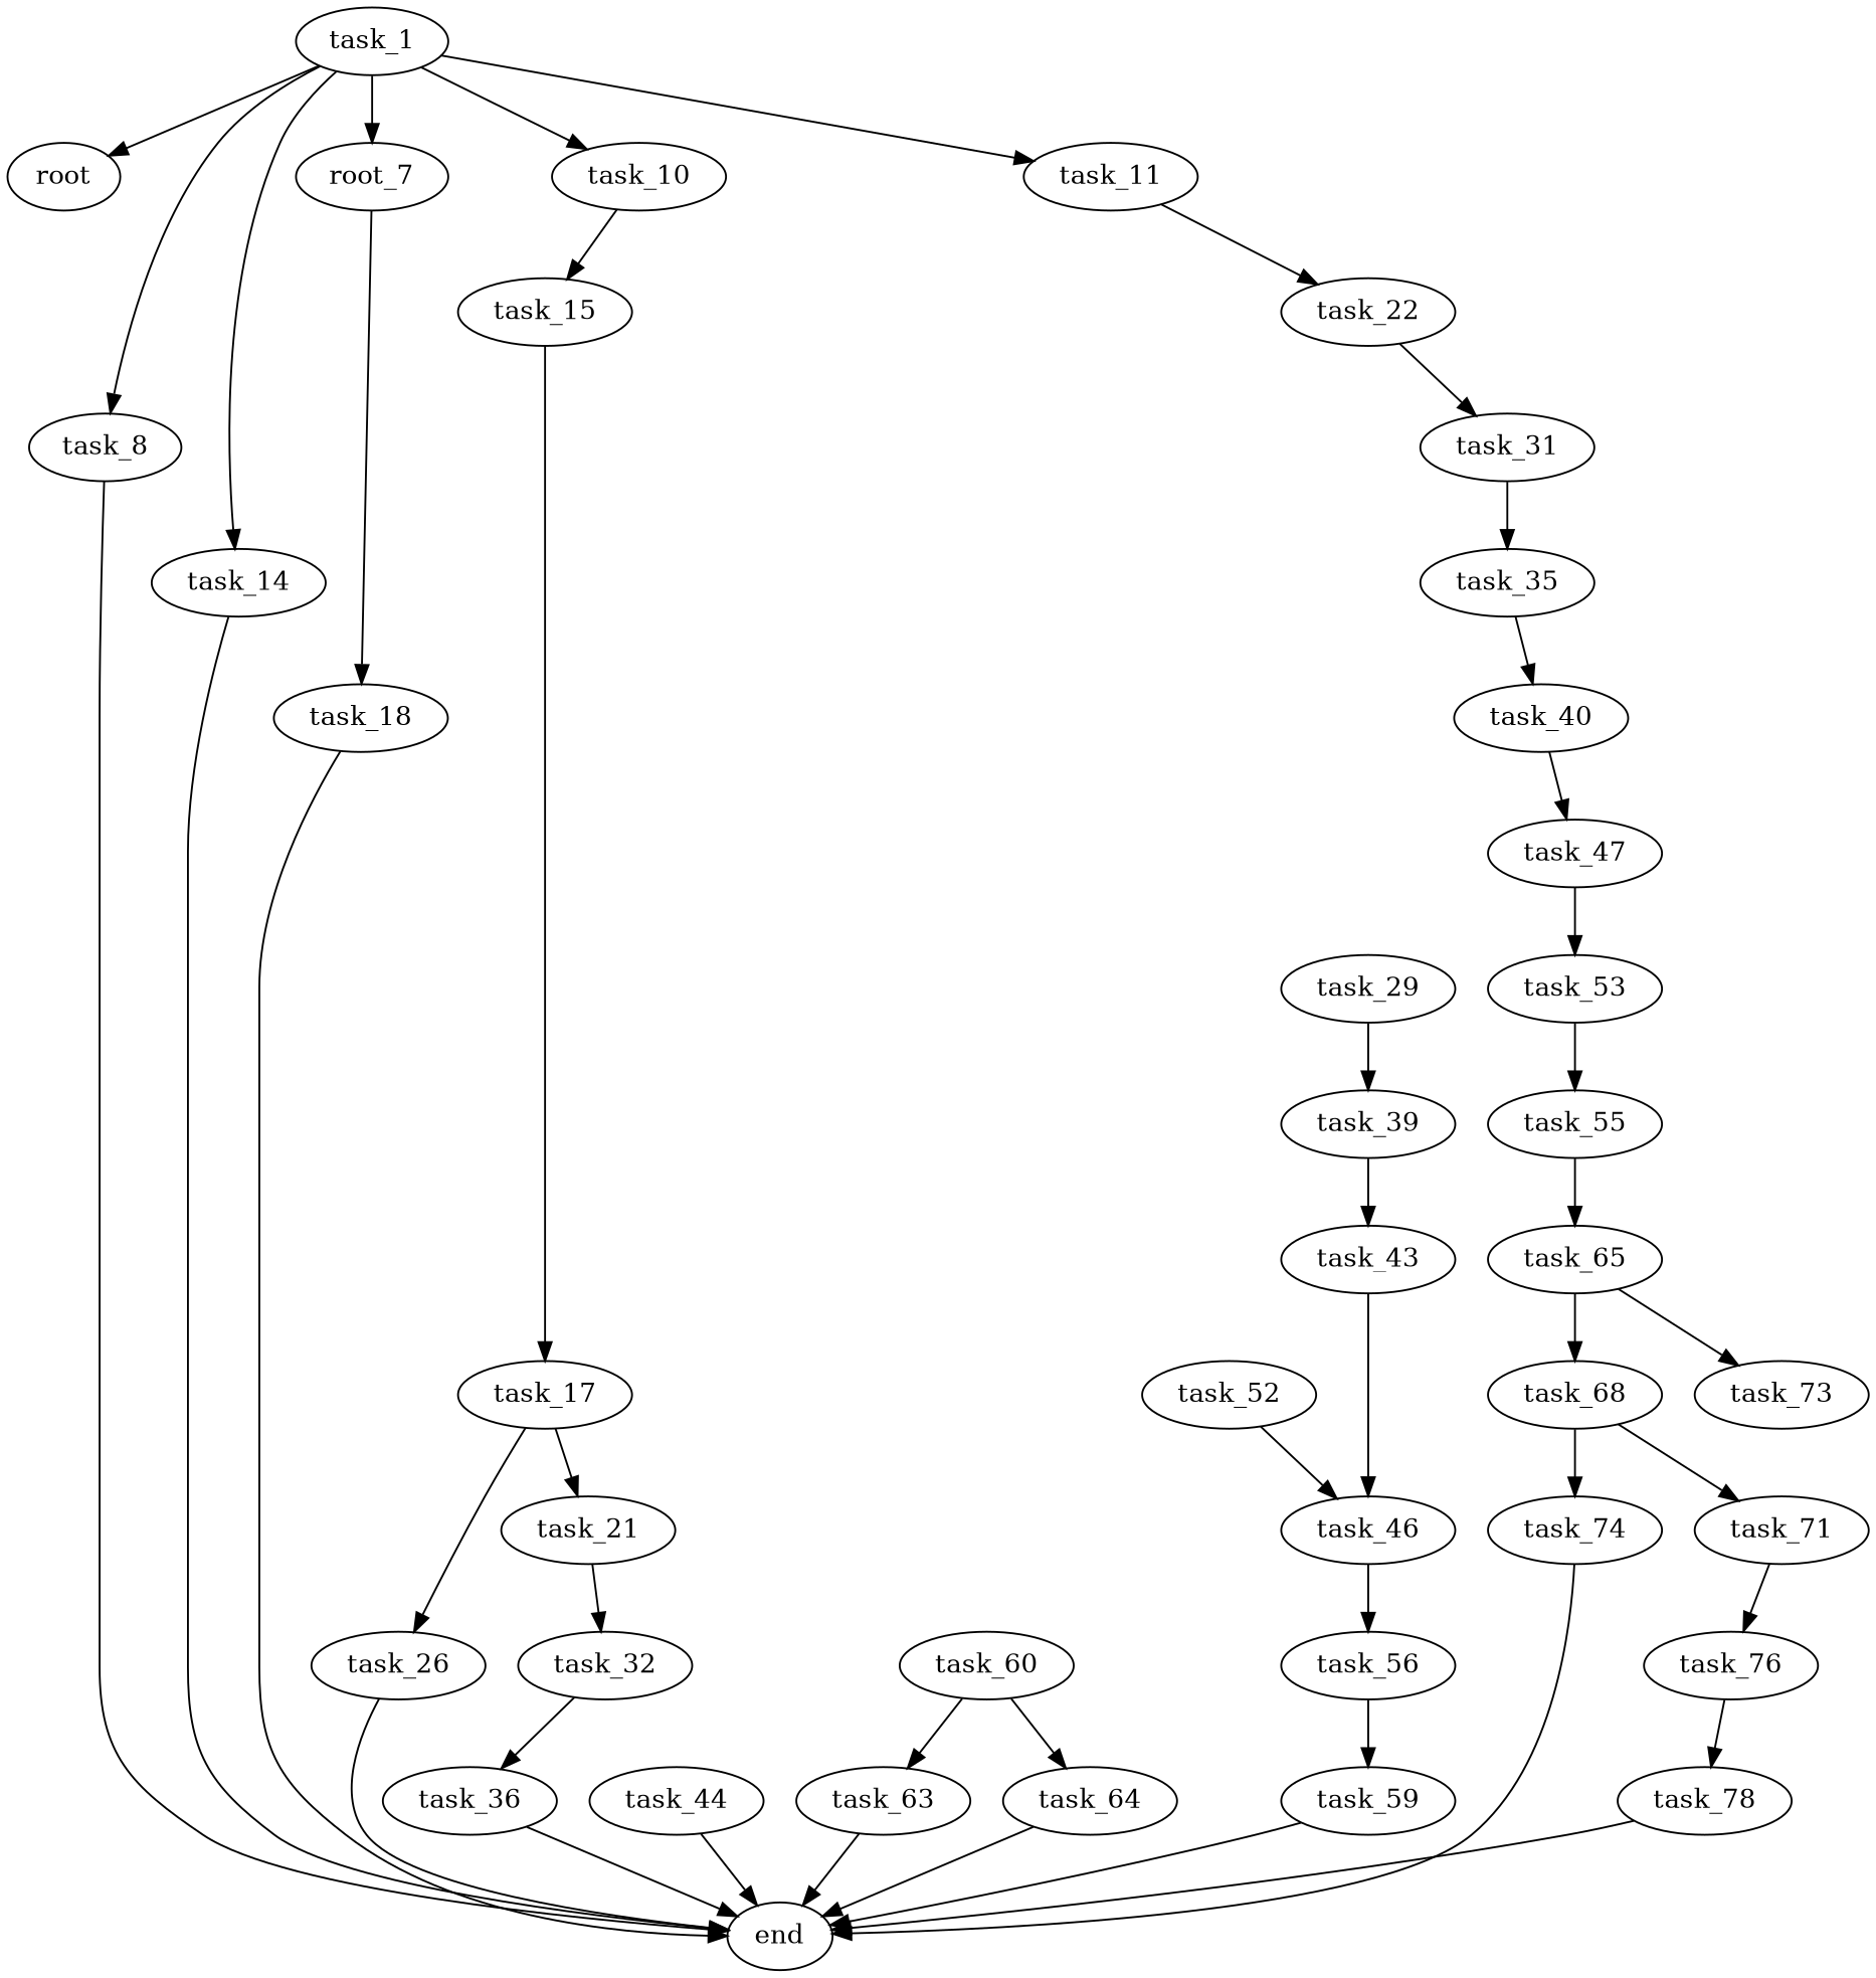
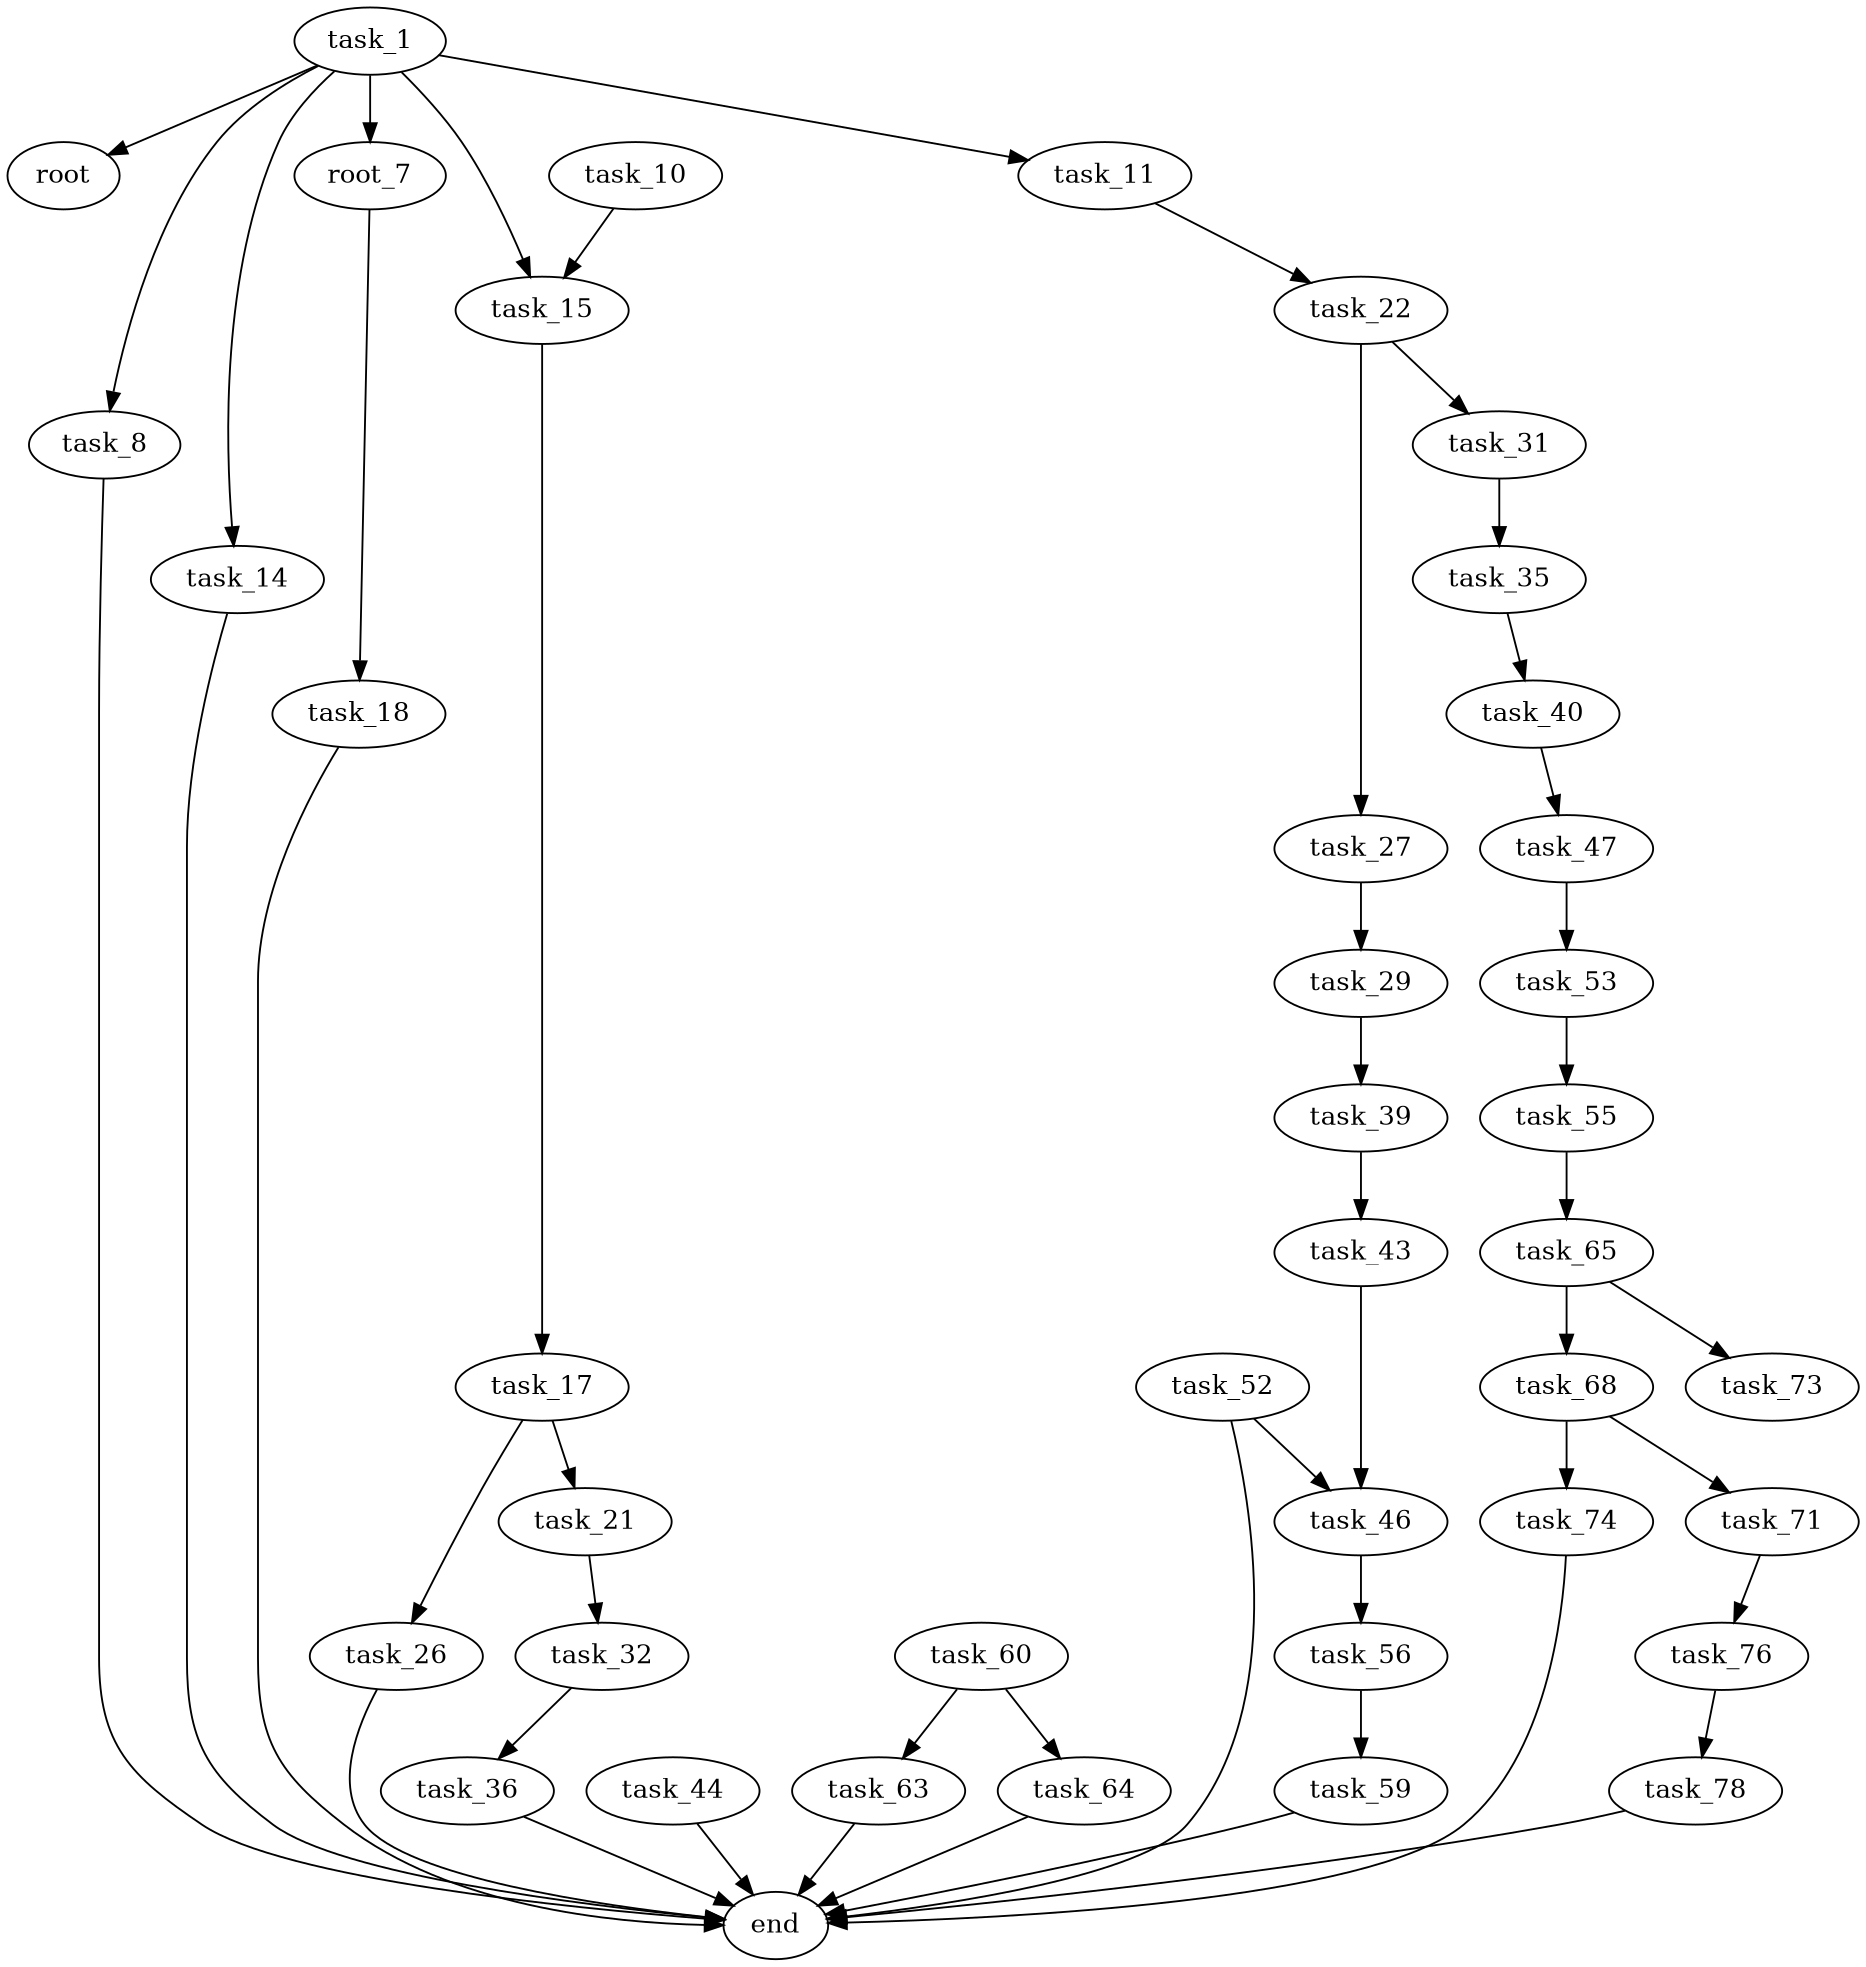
  digraph {
    task_1
    root
    n3 [label=root_7]
    task_8
    task_10
    task_11
    task_14
    task_18
    end
    task_15
    task_22
    task_17
+   task_27
    task_31
    task_21
    task_26
    task_29
    task_35
    task_32
    task_36
    task_39
    task_40
    task_43
    task_46
    task_47
    task_44
    task_53
    task_56
    task_55
    task_60
    task_63
    task_64
    task_52
    task_59
    task_65
    task_68
    task_73
    task_71
    task_74
    task_76
    task_78
    task_1 -> root
    task_1 -> n3
    task_1 -> task_8
-   task_1 -> task_10
+   task_1 -> task_15
    task_1 -> task_11
    task_1 -> task_14
    n3 -> task_18
    task_8 -> end
    task_10 -> task_15
    task_11 -> task_22
    task_14 -> end
    task_18 -> end
    task_15 -> task_17
+   task_22 -> task_27
    task_22 -> task_31
    task_17 -> task_21
    task_17 -> task_26
+   task_27 -> task_29
    task_31 -> task_35
    task_21 -> task_32
    task_26 -> end
    task_29 -> task_39
    task_35 -> task_40
    task_32 -> task_36
    task_36 -> end
    task_39 -> task_43
    task_40 -> task_47
    task_43 -> task_46
    task_46 -> task_56
    task_47 -> task_53
    task_44 -> end
    task_53 -> task_55
    task_56 -> task_59
    task_55 -> task_65
    task_60 -> task_63
    task_60 -> task_64
    task_63 -> end
    task_64 -> end
+   task_52 -> end
    task_52 -> task_46
    task_59 -> end
    task_65 -> task_68
    task_65 -> task_73
    task_68 -> task_71
    task_68 -> task_74
    task_71 -> task_76
    task_74 -> end
    task_76 -> task_78
    task_78 -> end
  }
